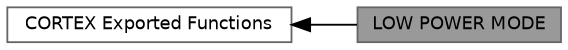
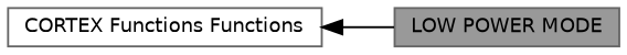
  digraph {
    rankdir=LR
    node [fontname=Helvetica fontsize=10 shape=box style=filled]
    n1 [color=gray40 fillcolor=grey60 fontcolor=black height=0.2 label="LOW POWER MODE" width=0.4]
-   n2 [color=grey40 fillcolor=white height=0.2 label="CORTEX Exported Functions" width=0.4]
+   n2 [color=grey40 fillcolor=white height=0.2 label="CORTEX Functions Functions" width=0.4]
    n2 -> n1 [dir=back fontname=Helvetica fontsize=10 labelfontname=Helvetica labelfontsize=10 shape=plaintext style=solid]
  }
